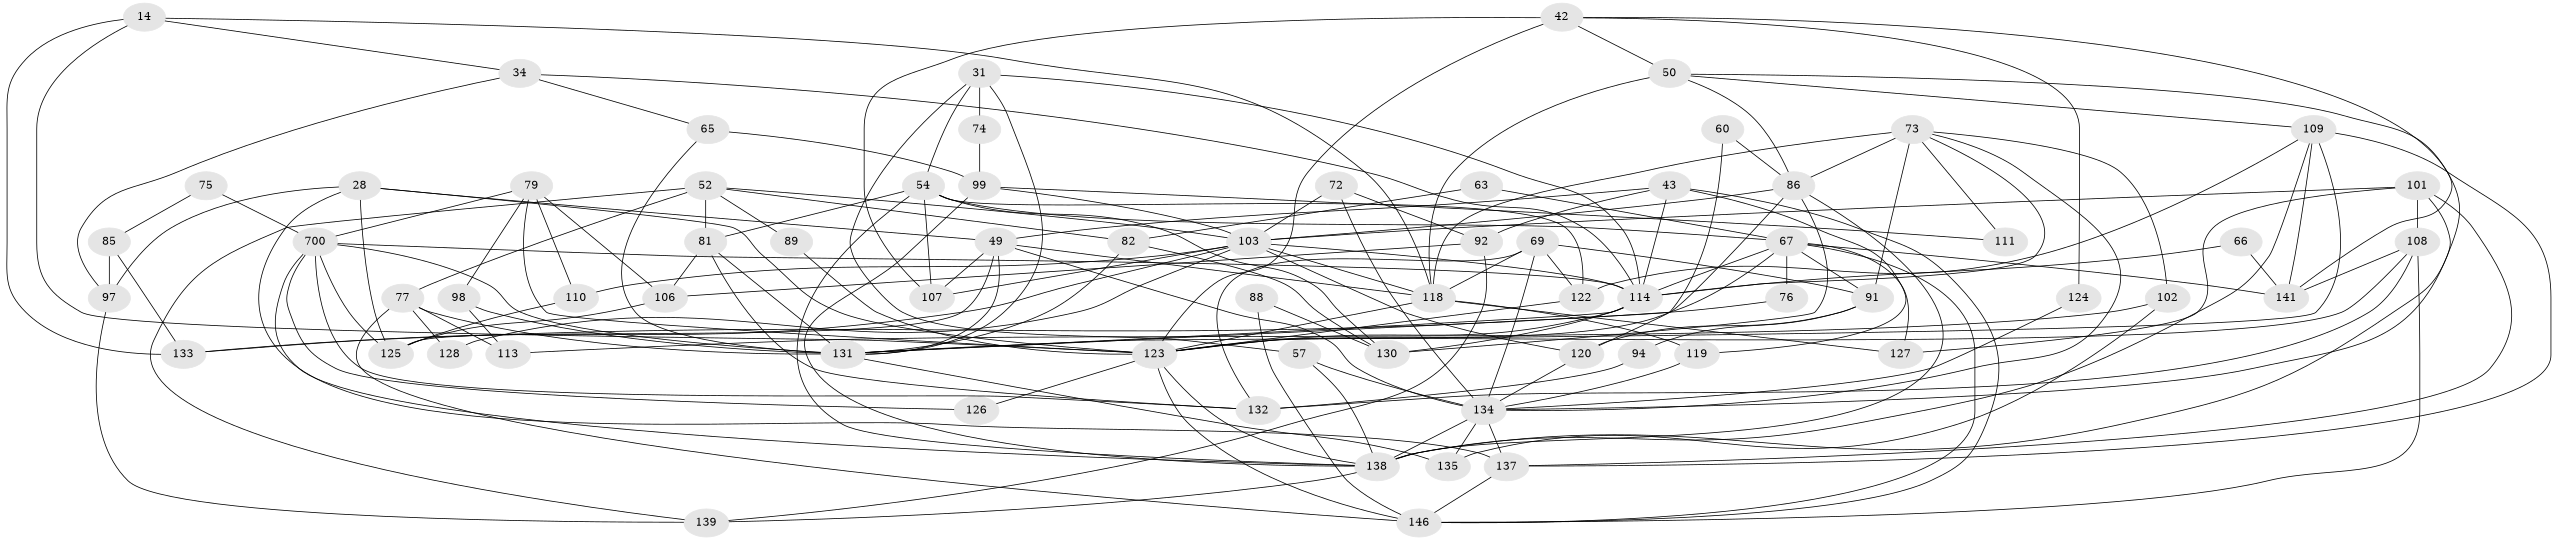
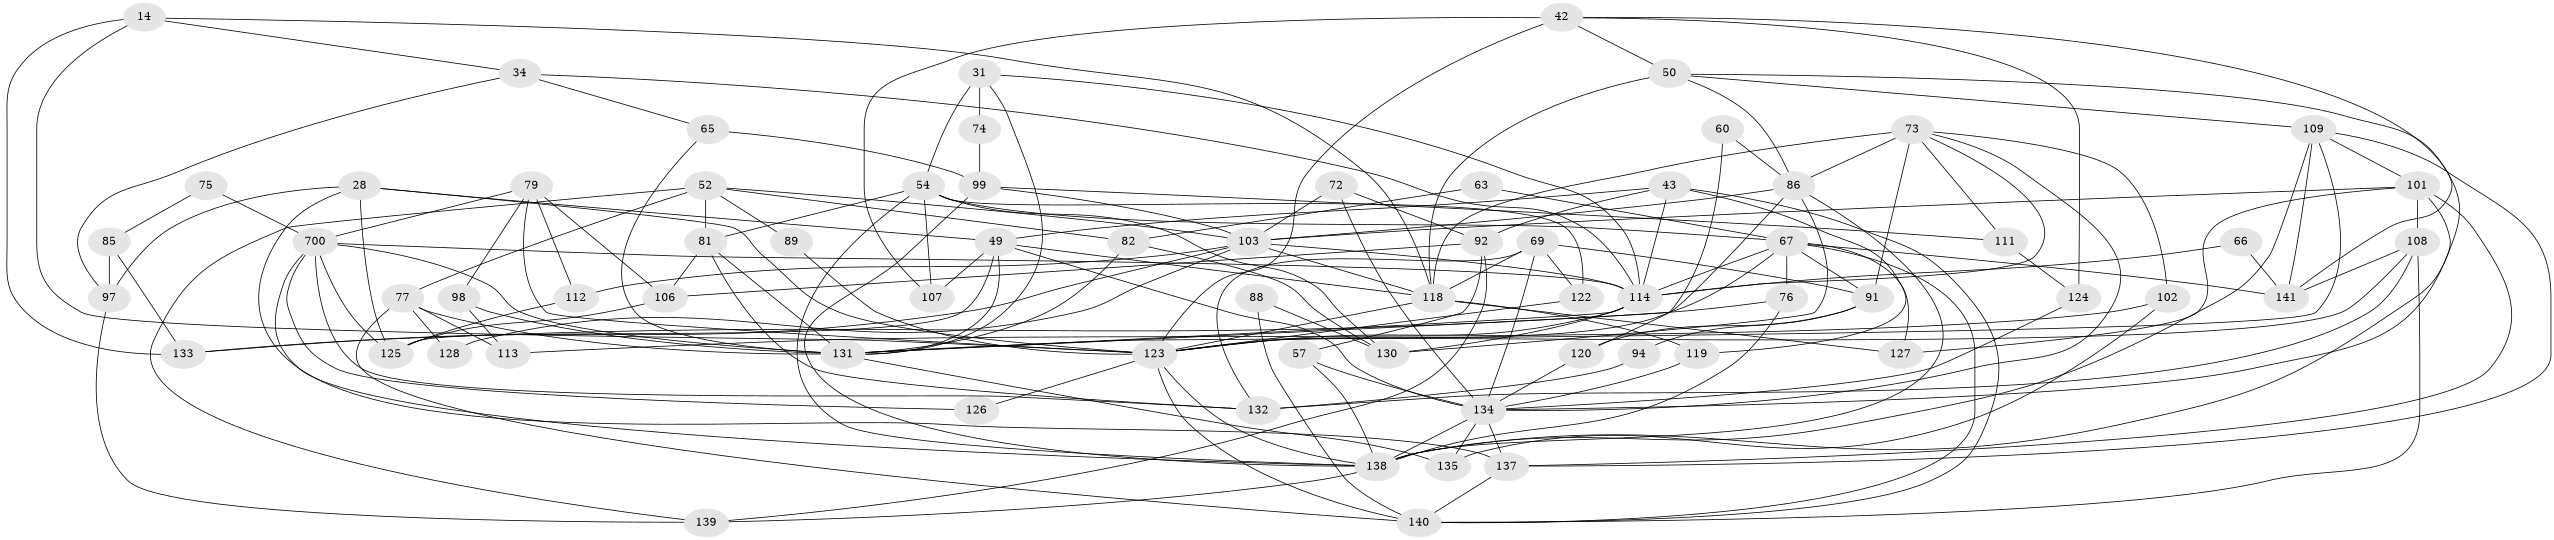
  graph {
    node [color=gray90 style=filled]
    14
    34
    118 [super="+36+32"]
    123 [super="+121+78+117"]
    133
    97
    114 [super="+35+90+62"]
    65
    119
    127
-   140 [super="+19+116" label=146]
+   140 [super="+19+116"]
    138 [super="+17+53+96"]
    126
    49 [super="+21+20"]
    125 [super="+33"]
    131 [super="+129+115+38"]
    107 [super="+27"]
    134 [super="+105"]
    28
    137 [super="+37"]
    139 [super="+83"]
    31 [super="+22"]
    54 [super="+40"]
    57 [super="+24"]
    74
    81 [super="+61+51"]
    n27 [label=67 super="+29"]
    122
    130 [super="+12"]
    99 [super="+56"]
    135
    42 [super="+13"]
    50
    124
    141
    86
    109 [super="+46+84+87"]
    103 [super="+47"]
    120 [super="+11"]
    128
-   110
+   110 [label=112]
    43
    92
    106 [super="+10"]
    52 [super="+4"]
    77 [super="+45+59"]
    82
    89
    113
    132
    76
    91 [super="+18"]
    60
    63
    94
    111 [super="+39"]
    66
    69 [super="+48"]
    72
    73 [super="+1"]
    102 [super="+70"]
    85 [super="+58"]
    75
    n64 [label=700 super="+25"]
    79
    98
    88
    101
    108 [super="+71"]
    14 -- 34
    14 -- 118
    14 -- 123
    14 -- 133
    34 -- 97
    34 -- 114
    34 -- 65
    118 -- 123
    118 -- 119
    118 -- 127
    123 -- 140 [weight=3]
    123 -- 138
    123 -- 126
    97 -- 139
    114 -- 123 [weight=2]
    114 -- 131
    114 -- 130
    65 -- 131
    65 -- 99 [weight=2]
    119 -- 134
    138 -- 139 [weight=2]
    49 -- 118
    49 -- 125
    49 -- 131
    49 -- 107 [weight=2]
    49 -- 134
    131 -- 135 [weight=2]
    134 -- 138 [weight=2]
    134 -- 137
    134 -- 135
    28 -- 123
    28 -- 97
    28 -- 49
    28 -- 125 [weight=2]
    28 -- 137
    137 -- 140
    31 -- 114
    31 -- 131
    31 -- 54
-   31 -- 57
+   92 -- 57
    31 -- 74 [weight=2]
    54 -- 138 [weight=2]
    54 -- 107
    54 -- 81
    54 -- n27
    54 -- 122
    54 -- 130
    57 -- 138
    57 -- 134 [weight=2]
    74 -- 99 [weight=3]
    81 -- 131 [weight=2]
    81 -- 106
    81 -- 132
    n27 -- 114
    n27 -- 127
    n27 -- 140 [weight=2]
    n27 -- 131
    n27 -- 141
    n27 -- 76
    n27 -- 91
    122 -- 123 [weight=2]
    99 -- 138
    99 -- 103
    99 -- 111
    42 -- 123 [weight=2]
    42 -- 107
    42 -- 50
    42 -- 124
    42 -- 141
    50 -- 118 [weight=2]
    50 -- 134
    50 -- 86
    50 -- 109
    124 -- 134
    86 -- 123
    86 -- 138
    86 -- 130
    86 -- 103
    109 -- 138
    109 -- 131
    109 -- 137
-   109 -- 122
+   109 -- 101
    109 -- 141
    103 -- 118
    103 -- 133
    103 -- 114
-   103 -- 107
-   103 -- 120
    103 -- 128
    103 -- 110
    120 -- 134
    110 -- 125
    43 -- 114 [weight=2]
    43 -- 119
    43 -- 140 [weight=2]
    43 -- 49
    43 -- 92
    92 -- 139
    92 -- 106
    106 -- 125
    52 -- 139 [weight=2]
    52 -- 81
    52 -- 103
    52 -- 77
    52 -- 82
    52 -- 89
    77 -- 140 [weight=2]
    77 -- 131 [weight=4]
    77 -- 128
    77 -- 113
    82 -- 131
    82 -- 130
    89 -- 123
    76 -- 133
+   76 -- 138
    91 -- 120
    91 -- 94
    60 -- 86
    60 -- 120
    63 -- n27
    63 -- 82
    94 -- 132
+   111 -- 124
    66 -- 114
    66 -- 141
    69 -- 118 [weight=2]
    69 -- 134
    69 -- 122 [weight=2]
    69 -- 132
    69 -- 91
    72 -- 134
    72 -- 103 [weight=2]
    72 -- 92
    73 -- 118
    73 -- 114
    73 -- 134
    73 -- 86 [weight=2]
    73 -- 91
    73 -- 111
    73 -- 102
    102 -- 135 [weight=2]
    102 -- 113
    85 -- 133 [weight=2]
    85 -- 97
    75 -- 85
    75 -- n64
    n64 -- 114 [weight=2]
    n64 -- 138
    n64 -- 126
    n64 -- 125 [weight=2]
    n64 -- 131
    n64 -- 132
    79 -- 123
    79 -- 110
    79 -- 106
    79 -- n64
    79 -- 98
    98 -- 131
    98 -- 113
    88 -- 140
    88 -- 130
    101 -- 127
    101 -- 138
    101 -- 137
    101 -- 103
    101 -- 108
    108 -- 123
    108 -- 140
    108 -- 141
    108 -- 132
  }
